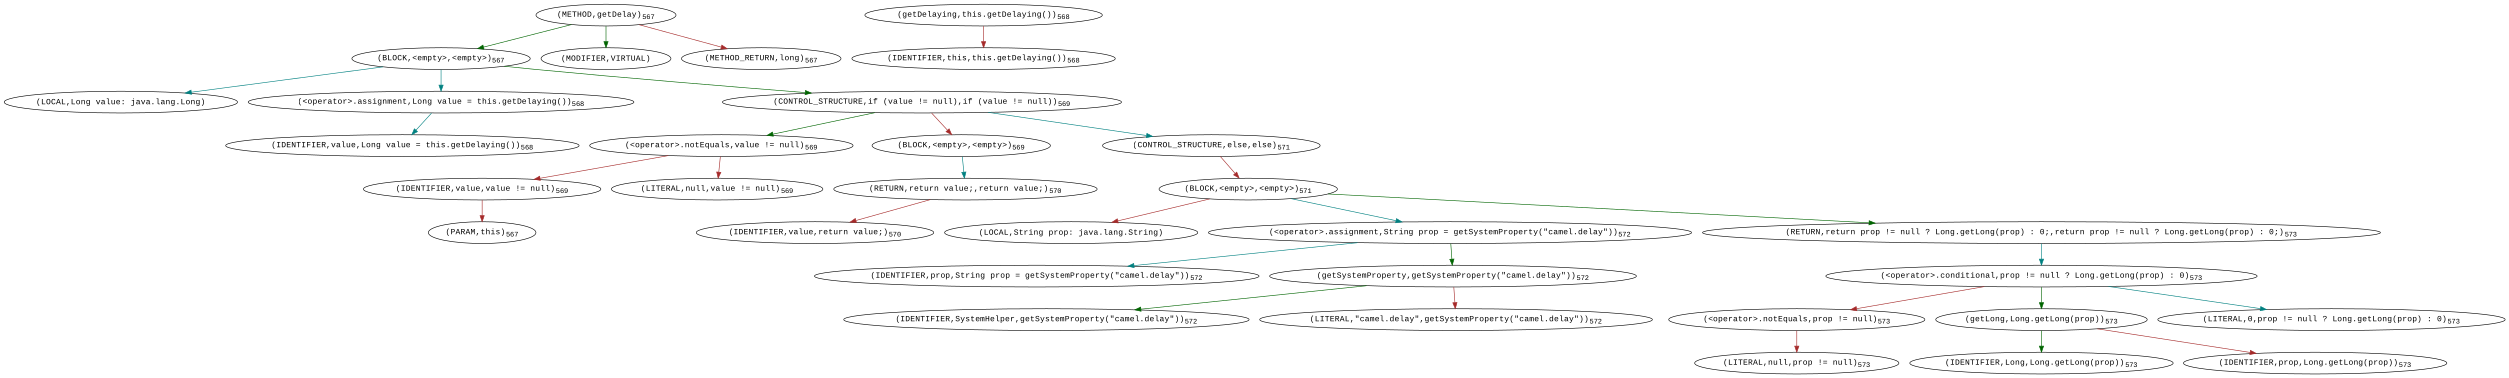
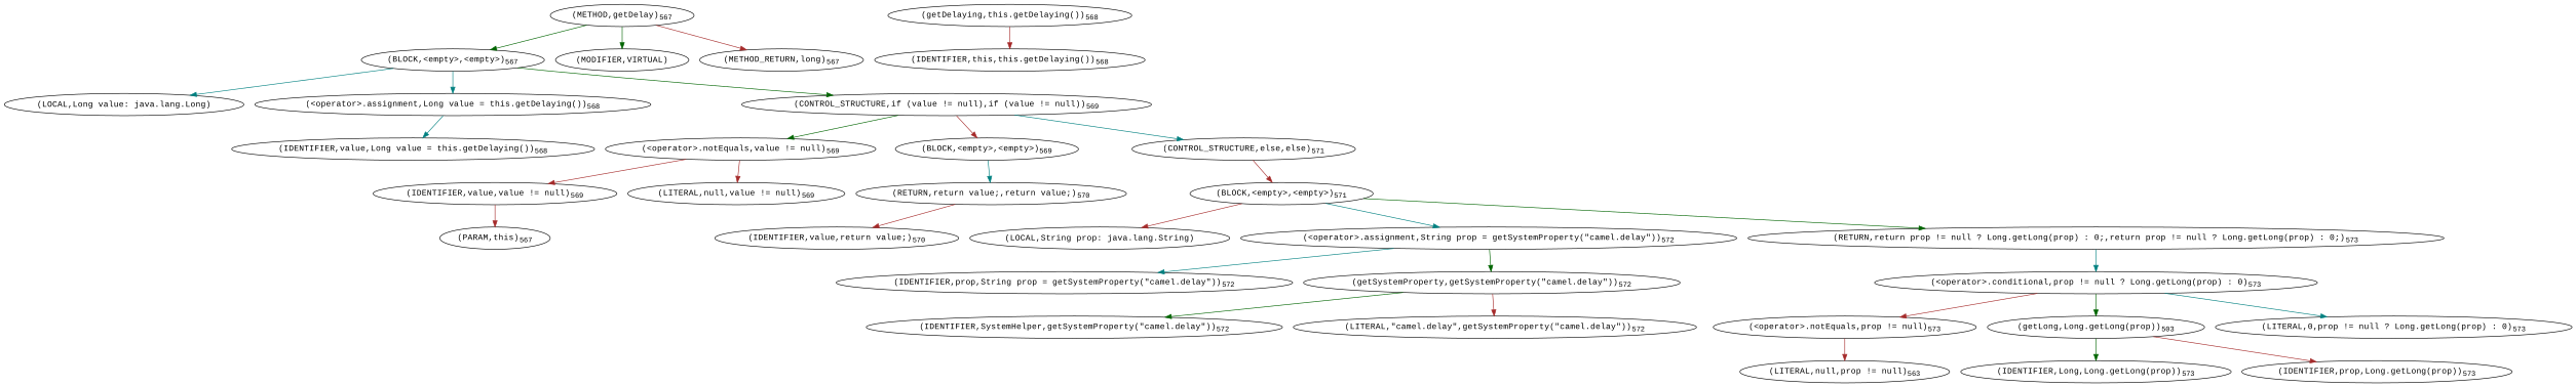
  digraph {
    fontname="Liberation Mono"
    node [fontname="Liberation Mono"]
    edge [color=brown fontname="Liberation Mono"]
    n1 [label=<(METHOD,getDelay)<SUB>567</SUB>>]
    n2 [label=<(BLOCK,&lt;empty&gt;,&lt;empty&gt;)<SUB>567</SUB>>]
    n3 [label=<(MODIFIER,VIRTUAL)>]
    n4 [label=<(METHOD_RETURN,long)<SUB>567</SUB>>]
    n5 [label=<(PARAM,this)<SUB>567</SUB>>]
    n6 [label=<(LOCAL,Long value: java.lang.Long)>]
    n7 [label=<(&lt;operator&gt;.assignment,Long value = this.getDelaying())<SUB>568</SUB>>]
    n8 [label=<(CONTROL_STRUCTURE,if (value != null),if (value != null))<SUB>569</SUB>>]
    n9 [label=<(IDENTIFIER,value,Long value = this.getDelaying())<SUB>568</SUB>>]
    n10 [label=<(&lt;operator&gt;.notEquals,value != null)<SUB>569</SUB>>]
    n11 [label=<(BLOCK,&lt;empty&gt;,&lt;empty&gt;)<SUB>569</SUB>>]
    n12 [label=<(CONTROL_STRUCTURE,else,else)<SUB>571</SUB>>]
    n13 [label=<(getDelaying,this.getDelaying())<SUB>568</SUB>>]
    n14 [label=<(IDENTIFIER,this,this.getDelaying())<SUB>568</SUB>>]
    n15 [label=<(IDENTIFIER,value,value != null)<SUB>569</SUB>>]
    n16 [label=<(LITERAL,null,value != null)<SUB>569</SUB>>]
    n17 [label=<(RETURN,return value;,return value;)<SUB>570</SUB>>]
    n18 [label=<(BLOCK,&lt;empty&gt;,&lt;empty&gt;)<SUB>571</SUB>>]
    n19 [label=<(IDENTIFIER,value,return value;)<SUB>570</SUB>>]
    n20 [label=<(LOCAL,String prop: java.lang.String)>]
    n21 [label=<(&lt;operator&gt;.assignment,String prop = getSystemProperty(&quot;camel.delay&quot;))<SUB>572</SUB>>]
    n22 [label=<(RETURN,return prop != null ? Long.getLong(prop) : 0;,return prop != null ? Long.getLong(prop) : 0;)<SUB>573</SUB>>]
    n23 [label=<(IDENTIFIER,prop,String prop = getSystemProperty(&quot;camel.delay&quot;))<SUB>572</SUB>>]
    n24 [label=<(getSystemProperty,getSystemProperty(&quot;camel.delay&quot;))<SUB>572</SUB>>]
    n25 [label=<(&lt;operator&gt;.conditional,prop != null ? Long.getLong(prop) : 0)<SUB>573</SUB>>]
    n26 [label=<(IDENTIFIER,SystemHelper,getSystemProperty(&quot;camel.delay&quot;))<SUB>572</SUB>>]
    n27 [label=<(LITERAL,&quot;camel.delay&quot;,getSystemProperty(&quot;camel.delay&quot;))<SUB>572</SUB>>]
    n28 [label=<(&lt;operator&gt;.notEquals,prop != null)<SUB>573</SUB>>]
-   n29 [label=<(getLong,Long.getLong(prop))<SUB>573</SUB>>]
+   n29 [label=<(getLong,Long.getLong(prop))<SUB>503</SUB>>]
    n30 [label=<(LITERAL,0,prop != null ? Long.getLong(prop) : 0)<SUB>573</SUB>>]
-   n31 [label=<(LITERAL,null,prop != null)<SUB>573</SUB>>]
+   n31 [label=<(LITERAL,null,prop != null)<SUB>563</SUB>>]
    n32 [label=<(IDENTIFIER,Long,Long.getLong(prop))<SUB>573</SUB>>]
    n33 [label=<(IDENTIFIER,prop,Long.getLong(prop))<SUB>573</SUB>>]
    n1 -> n2 [color=darkgreen]
    n1 -> n3 [color=darkgreen]
    n1 -> n4
    n2 -> n6 [color=teal]
    n2 -> n7 [color=teal]
    n2 -> n8 [color=darkgreen]
    n7 -> n9 [color=teal]
    n8 -> n10 [color=darkgreen]
    n8 -> n11
    n8 -> n12 [color=teal]
    n10 -> n15
    n10 -> n16
    n11 -> n17 [color=teal]
    n12 -> n18
    n13 -> n14
    n15 -> n5
    n17 -> n19
    n18 -> n20
    n18 -> n21 [color=teal]
    n18 -> n22 [color=darkgreen]
    n21 -> n23 [color=teal]
    n21 -> n24 [color=darkgreen]
    n22 -> n25 [color=teal]
    n24 -> n26 [color=darkgreen]
    n24 -> n27
    n25 -> n28
    n25 -> n29 [color=darkgreen]
    n25 -> n30 [color=teal]
    n28 -> n31
    n29 -> n32 [color=darkgreen]
    n29 -> n33
  }
